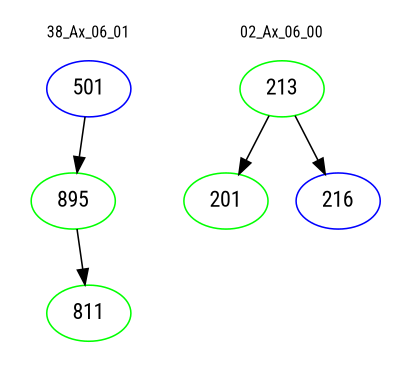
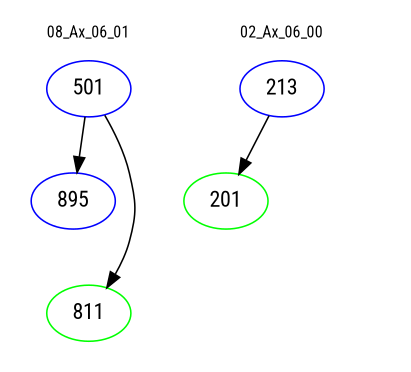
  digraph {
    fontname="Roboto Condensed"
    node [color=blue fontname="Roboto Condensed"]
    edge [color=black fontname="Roboto Condensed"]
    n1 [label=501]
-   n2 [color=green label=895]
+   n2 [label=895]
    n3 [color=green label=811]
-   n4 [color=green label=213]
+   n4 [label=213]
    n5 [color=green label=201]
-   n6 [label=216]
    subgraph cluster_1 {
      color=white
      fontsize=10
-     label="38_Ax_06_01"
+     label="08_Ax_06_01"
      n1
      n2
      n3
    }
    subgraph cluster_2 {
      color=white
      fontsize=10
      label="02_Ax_06_00"
      n4
      n5
-     n6
    }
    n1 -> n2
-   n2 -> n3
+   n1 -> n3
    n4 -> n5
-   n4 -> n6
  }
